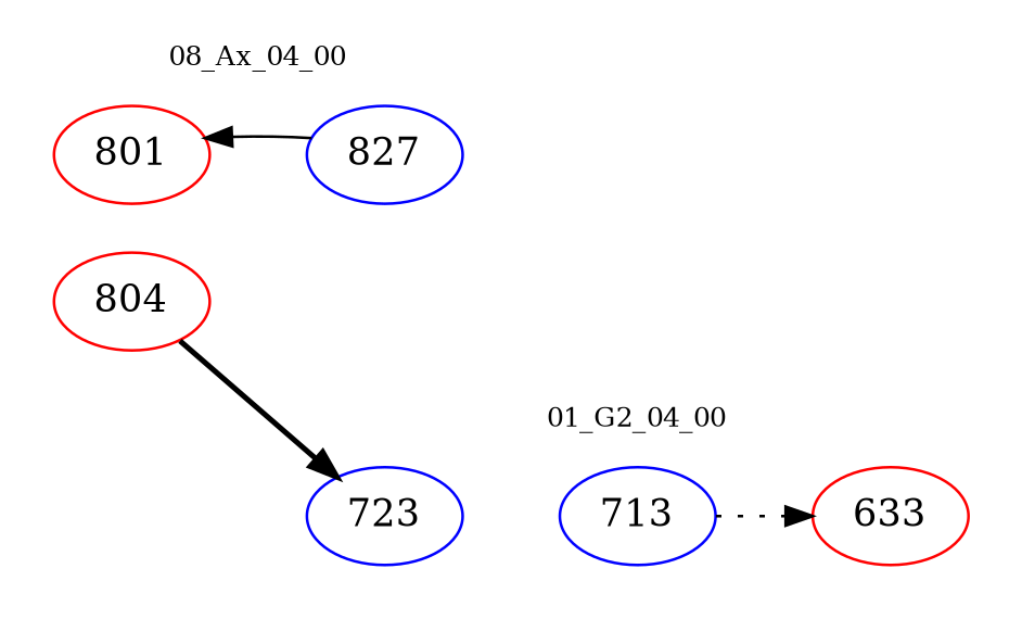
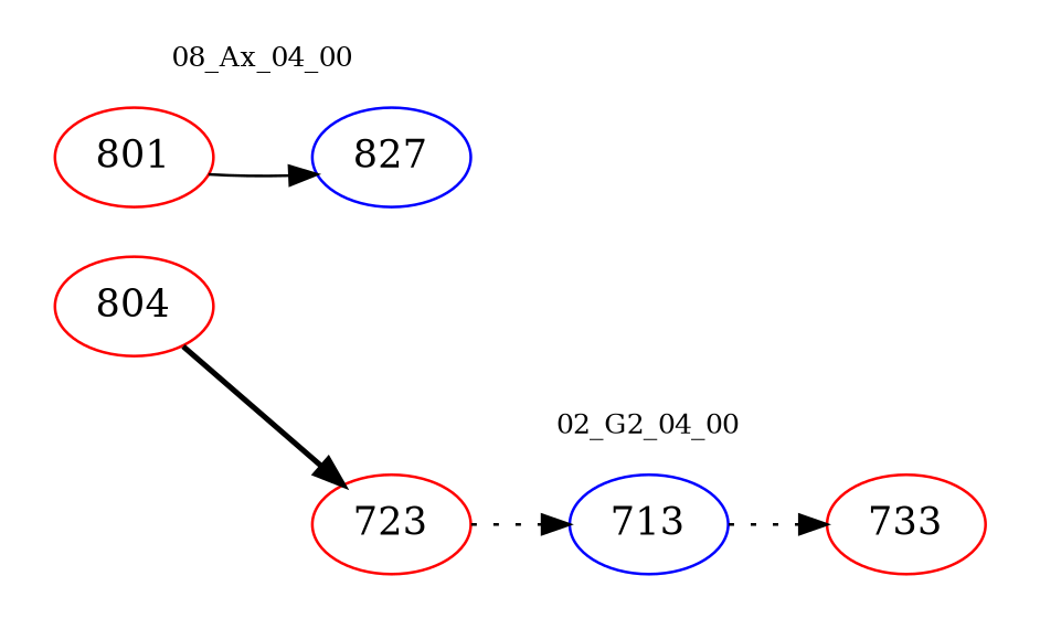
  digraph {
    rankdir=LR
    node [color=red]
    edge [color=black style=dotted]
    n1 [label=804]
    n2 [label=801]
    n3 [color=blue label=827]
-   n4 [color=blue label=723]
+   n4 [label=723]
    n5 [color=blue label=713]
-   n6 [label=633]
+   n6 [label=733]
    subgraph cluster_1 {
      color=white
      fontsize=10
      label="08_Ax_04_00"
      n1
      n2
      n3
    }
    subgraph cluster_2 {
      color=white
      fontsize=10
-     label="01_G2_04_00"
+     label="02_G2_04_00"
      n4
      n5
      n6
    }
    n1 -> n4 [style=bold]
-   n3 -> n2 [style=solid]
+   n2 -> n3 [style=solid]
+   n4 -> n5
    n5 -> n6
  }
